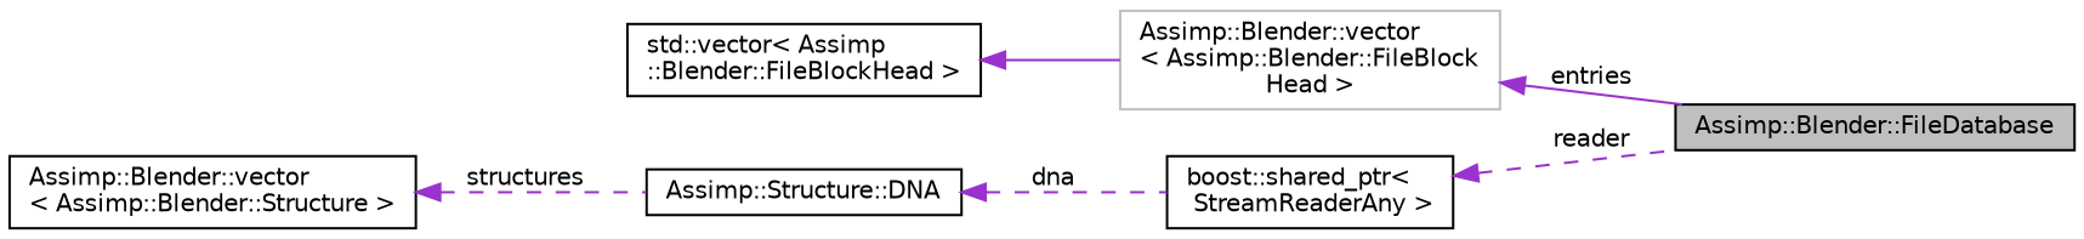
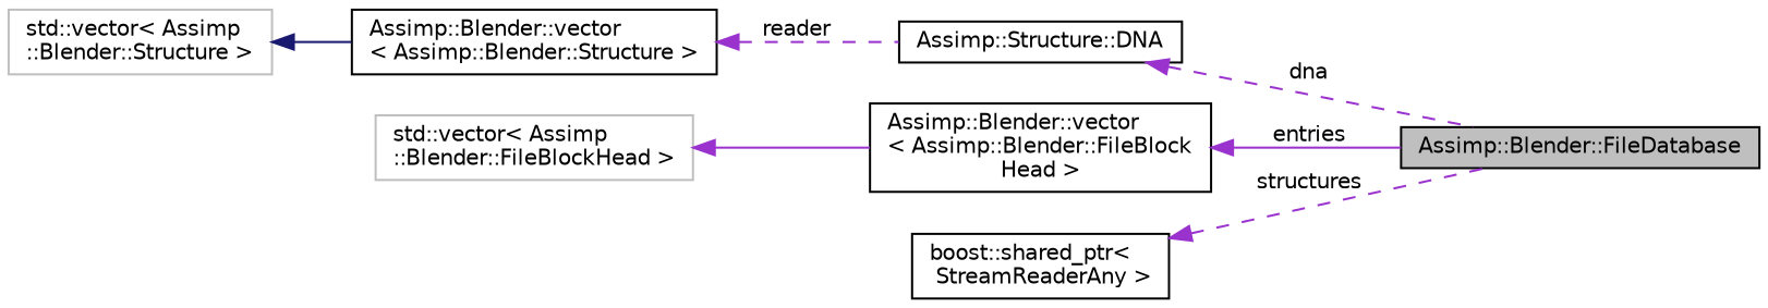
  digraph {
    rankdir=LR
    node [color=black fillcolor=white fontname=Helvetica fontsize=10 shape=record style=filled]
    edge [color=darkorchid3 dir=back fontname=Helvetica fontsize=10 labelfontname=Helvetica labelfontsize=10 style=dashed]
    n1 [fillcolor=grey75 fontcolor=black height=0.2 label="Assimp::Blender::FileDatabase" width=0.4]
    n2 [height=0.2 label="Assimp::Structure::DNA" width=0.4]
    n3 [height=0.2 label="Assimp::Blender::vector\l\< Assimp::Blender::Structure \>" width=0.4]
-   n5 [color=grey75 height=0.2 label="Assimp::Blender::vector\l\< Assimp::Blender::FileBlock\lHead \>" width=0.4]
-   n6 [height=0.2 label="std::vector\< Assimp\l::Blender::FileBlockHead \>" width=0.4]
+   n4 [color=grey75 height=0.2 label="std::vector\< Assimp\l::Blender::Structure \>" width=0.4]
+   n5 [height=0.2 label="Assimp::Blender::vector\l\< Assimp::Blender::FileBlock\lHead \>" width=0.4]
+   n6 [color=grey75 height=0.2 label="std::vector\< Assimp\l::Blender::FileBlockHead \>" width=0.4]
    n7 [height=0.2 label="boost::shared_ptr\<\l StreamReaderAny \>" width=0.4]
-   n2 -> n7 [label=" dna"]
-   n3 -> n2 [label=" structures"]
+   n2 -> n1 [label=" dna"]
+   n3 -> n2 [label=" reader"]
+   n4 -> n3 [color=midnightblue style=solid]
    n5 -> n1 [label=" entries" style=solid]
    n6 -> n5 [style=solid]
-   n7 -> n1 [label=" reader"]
+   n7 -> n1 [label=" structures"]
  }
